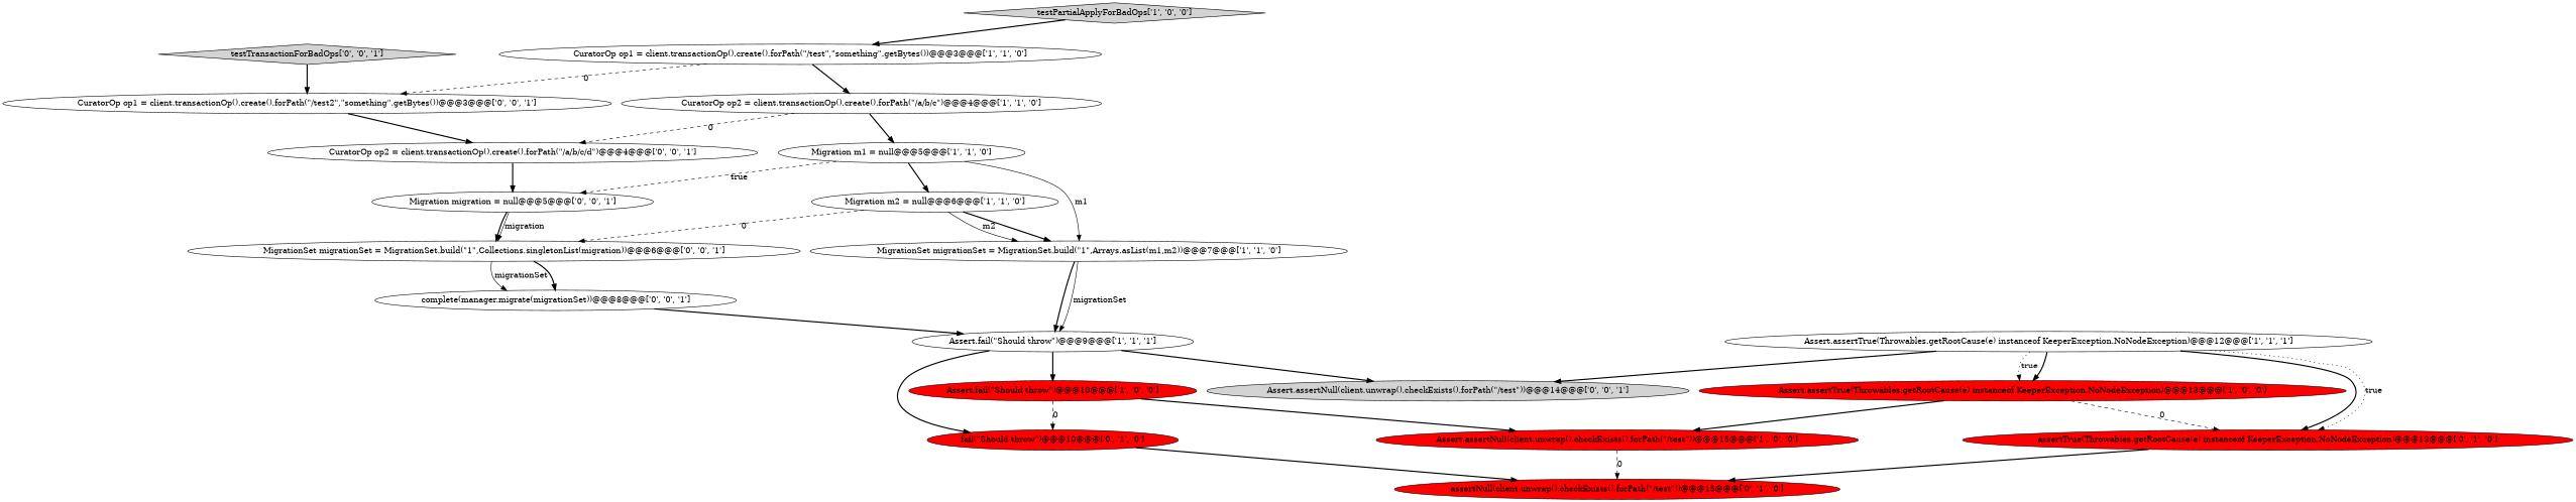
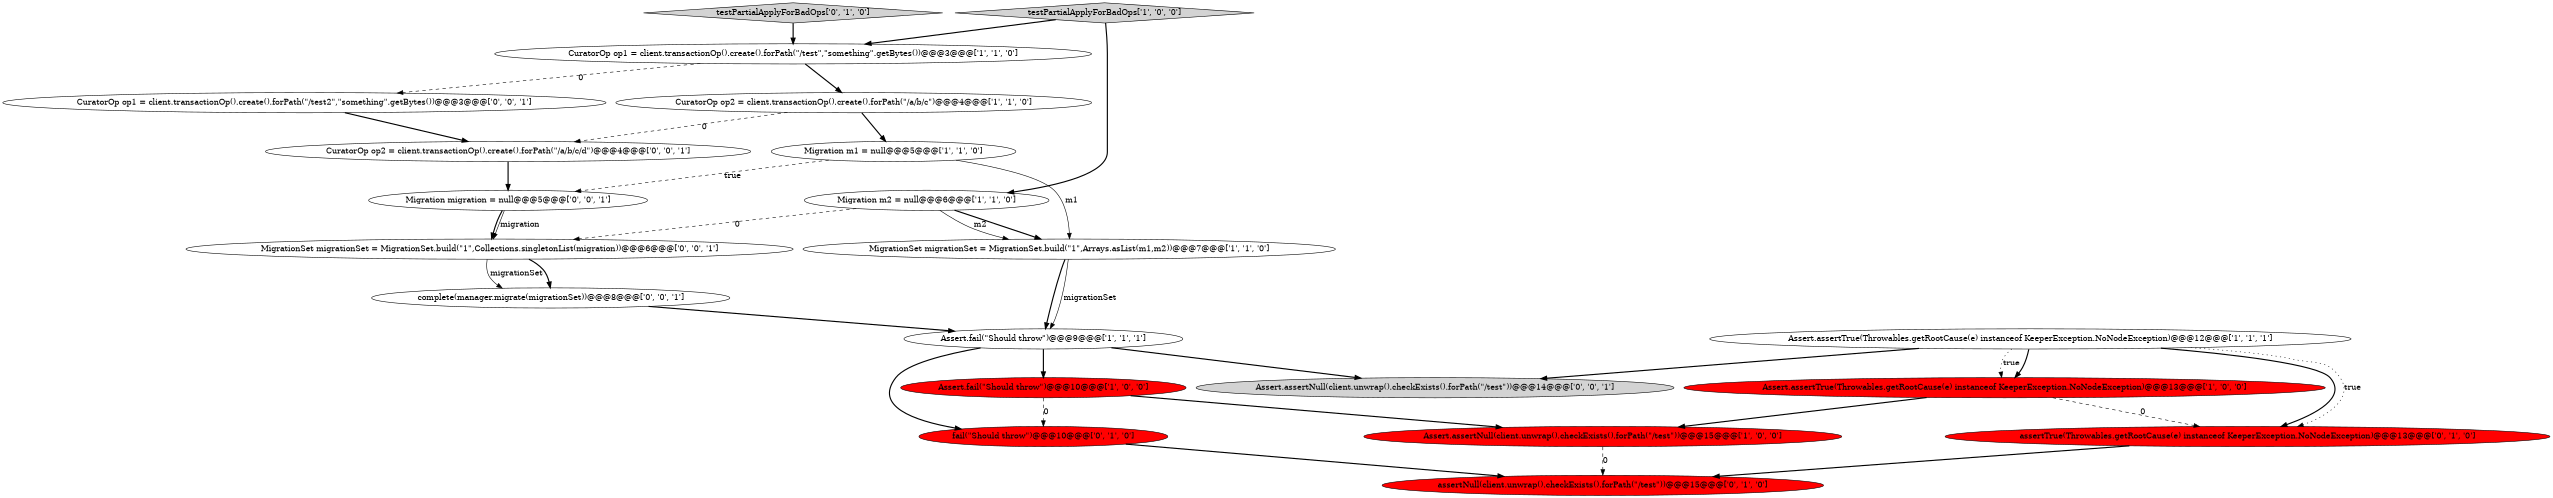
  digraph {
    node [fillcolor=white shape=ellipse style=filled]
    edge [style=bold]
+   n1 [fillcolor=lightgray label="testPartialApplyForBadOps['0', '1', '0']" shape=diamond]
    n2 [label="CuratorOp op1 = client.transactionOp().create().forPath(\"/test\",\"something\".getBytes())@@@3@@@['1', '1', '0']"]
    n3 [label="CuratorOp op2 = client.transactionOp().create().forPath(\"/a/b/c\")@@@4@@@['1', '1', '0']"]
    n4 [label="CuratorOp op1 = client.transactionOp().create().forPath(\"/test2\",\"something\".getBytes())@@@3@@@['0', '0', '1']"]
    n5 [label="complete(manager.migrate(migrationSet))@@@8@@@['0', '0', '1']"]
    n6 [label="Assert.fail(\"Should throw\")@@@9@@@['1', '1', '1']"]
    n7 [fillcolor=red label="fail(\"Should throw\")@@@10@@@['0', '1', '0']"]
    n8 [fillcolor=lightgray label="Assert.assertNull(client.unwrap().checkExists().forPath(\"/test\"))@@@14@@@['0', '0', '1']"]
    n9 [fillcolor=red label="Assert.fail(\"Should throw\")@@@10@@@['1', '0', '0']"]
    n10 [label="Assert.assertTrue(Throwables.getRootCause(e) instanceof KeeperException.NoNodeException)@@@12@@@['1', '1', '1']"]
    n11 [fillcolor=red label="Assert.assertTrue(Throwables.getRootCause(e) instanceof KeeperException.NoNodeException)@@@13@@@['1', '0', '0']"]
    n12 [fillcolor=red label="assertTrue(Throwables.getRootCause(e) instanceof KeeperException.NoNodeException)@@@13@@@['0', '1', '0']"]
    n13 [fillcolor=red label="assertNull(client.unwrap().checkExists().forPath(\"/test\"))@@@15@@@['0', '1', '0']"]
    n14 [label="Migration migration = null@@@5@@@['0', '0', '1']"]
    n15 [label="MigrationSet migrationSet = MigrationSet.build(\"1\",Collections.singletonList(migration))@@@6@@@['0', '0', '1']"]
    n16 [label="Migration m1 = null@@@5@@@['1', '1', '0']"]
    n17 [label="CuratorOp op2 = client.transactionOp().create().forPath(\"/a/b/c/d\")@@@4@@@['0', '0', '1']"]
    n18 [label="MigrationSet migrationSet = MigrationSet.build(\"1\",Arrays.asList(m1,m2))@@@7@@@['1', '1', '0']"]
    n19 [label="Migration m2 = null@@@6@@@['1', '1', '0']"]
    n20 [fillcolor=red label="Assert.assertNull(client.unwrap().checkExists().forPath(\"/test\"))@@@15@@@['1', '0', '0']"]
    n21 [fillcolor=lightgray label="testPartialApplyForBadOps['1', '0', '0']" shape=diamond]
-   n22 [fillcolor=lightgray label="testTransactionForBadOps['0', '0', '1']" shape=diamond]
+   n1 -> n2
    n2 -> n3
    n2 -> n4 [label=0 style=dashed]
    n3 -> n16
    n3 -> n17 [label=0 style=dashed]
    n4 -> n17
    n5 -> n6
    n6 -> n7
    n6 -> n8
    n6 -> n9
    n7 -> n13
    n9 -> n7 [label=0 style=dashed]
    n9 -> n20
    n10 -> n8
    n10 -> n11
    n10 -> n11 [label=true style=dotted]
    n10 -> n12
    n10 -> n12 [label=true style=dotted]
    n11 -> n12 [label=0 style=dashed]
    n11 -> n20
    n12 -> n13
    n14 -> n15 [label=migration style=solid]
    n14 -> n15
    n15 -> n5 [label=migrationSet style=solid]
    n15 -> n5
    n16 -> n14 [label=true style=dashed]
    n16 -> n18 [label=m1 style=solid]
-   n16 -> n19
+   n21 -> n19
    n17 -> n14
    n18 -> n6
    n18 -> n6 [label=migrationSet style=solid]
    n19 -> n15 [label=0 style=dashed]
    n19 -> n18
    n19 -> n18 [label=m2 style=solid]
    n20 -> n13 [label=0 style=dashed]
    n21 -> n2
-   n22 -> n4
  }
